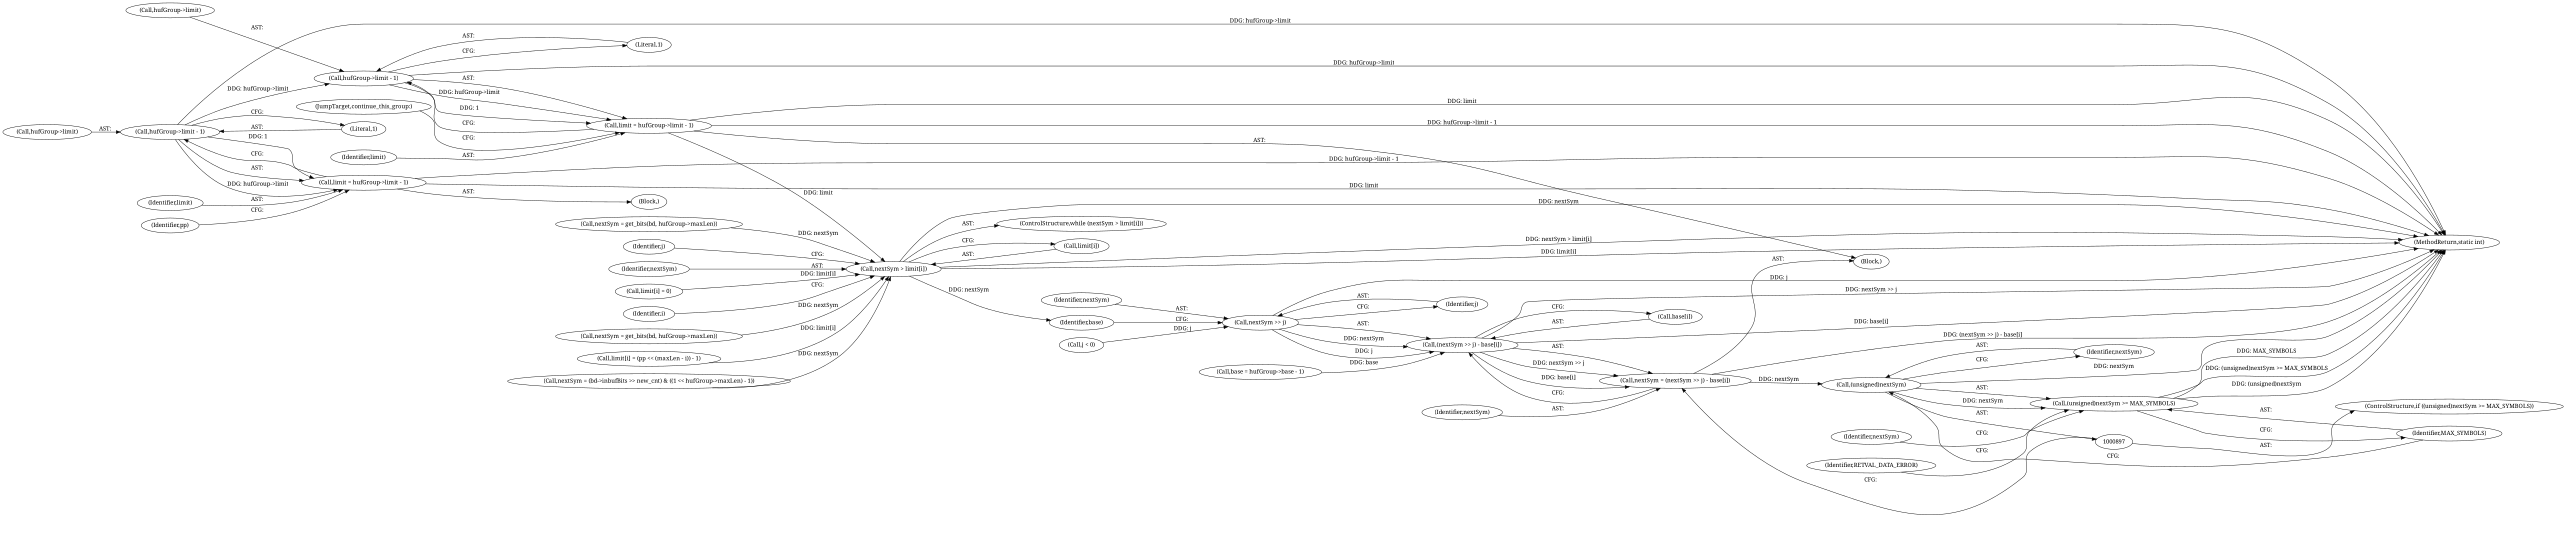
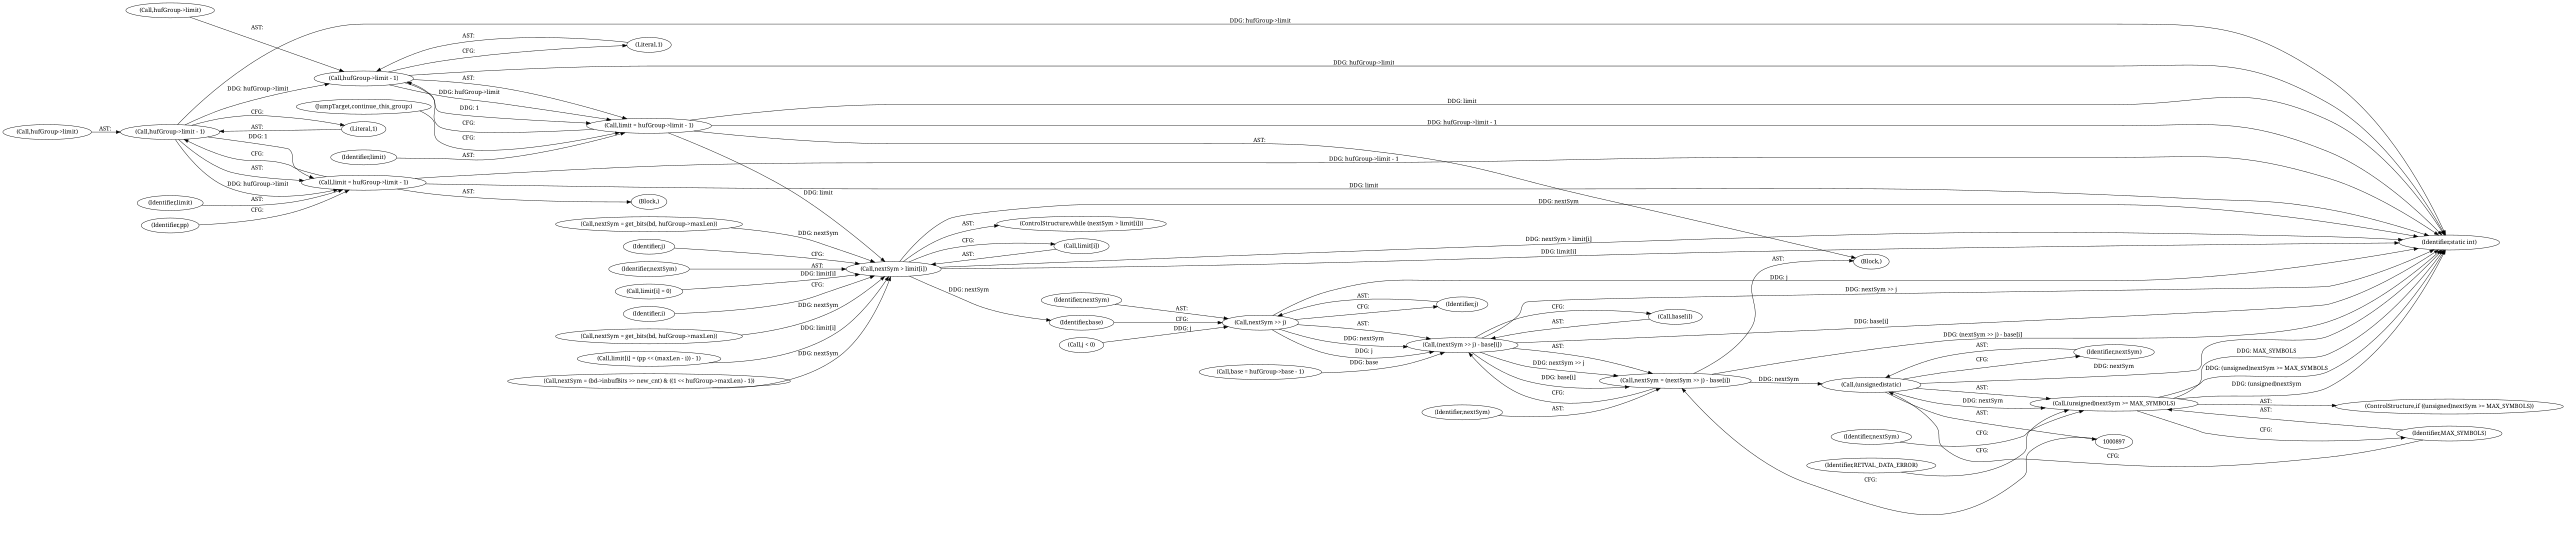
  digraph {
    fontname="Noto Serif"
    rankdir=LR
    node [fontname="Noto Serif"]
    edge [fontname="Noto Serif"]
    n1 [label="(Call,hufGroup->limit - 1)"]
    n2 [label="(Call,limit = hufGroup->limit - 1)"]
    n3 [label="(Call,hufGroup->limit - 1)"]
-   n4 [label="(MethodReturn,static int)"]
+   n4 [label="(Identifier,static int)"]
    n5 [label="(Literal,1)"]
    n6 [label="(Block,)"]
    n7 [label="(Call,limit = hufGroup->limit - 1)"]
    n8 [label="(Literal,1)"]
    n9 [label="(Call,nextSym > limit[i])"]
    n10 [label="(Block,)"]
    n11 [label="(ControlStructure,while (nextSym > limit[i]))"]
    n12 [label="(Call,limit[i])"]
    n13 [label="(Identifier,base)"]
    n14 [label="(Call,nextSym >> j)"]
    n15 [label="(Call,(nextSym >> j) - base[i])"]
    n16 [label="(Identifier,j)"]
    n17 [label="(Call,nextSym = (nextSym >> j) - base[i])"]
    n18 [label="(Call,base[i])"]
-   n19 [label="(Call,(unsigned)nextSym)"]
+   n19 [label="(Call,(unsigned)static)"]
    n20 [label="(Call,(unsigned)nextSym >= MAX_SYMBOLS)"]
    n21 [label="(Identifier,nextSym)"]
    1000897
    n23 [label="(ControlStructure,if ((unsigned)nextSym >= MAX_SYMBOLS))"]
    n24 [label="(Identifier,MAX_SYMBOLS)"]
    n25 [label="(Identifier,i)"]
    n26 [label="(Call,nextSym = get_bits(bd, hufGroup->maxLen))"]
    n27 [label="(Call,limit[i] = (pp << (maxLen - i)) - 1)"]
    n28 [label="(Identifier,limit)"]
    n29 [label="(Call,nextSym = (bd->inbufBits >> new_cnt) & ((1 << hufGroup->maxLen) - 1))"]
    n30 [label="(Call,nextSym = get_bits(bd, hufGroup->maxLen))"]
    n31 [label="(Identifier,nextSym)"]
    n32 [label="(Identifier,pp)"]
    n33 [label="(Identifier,nextSym)"]
    n34 [label="(Identifier,j)"]
    n35 [label="(Call,j < 0)"]
    n36 [label="(Identifier,nextSym)"]
    n37 [label="(Call,base = hufGroup->base - 1)"]
    n38 [label="(Identifier,nextSym)"]
    n39 [label="(Identifier,limit)"]
    n40 [label="(Call,hufGroup->limit)"]
    n41 [label="(Call,limit[i] = 0)"]
    n42 [label="(JumpTarget,continue_this_group:)"]
    n43 [label="(Call,hufGroup->limit)"]
    n44 [label="(Identifier,RETVAL_DATA_ERROR)"]
    n1 -> n2 [label="AST: "]
    n1 -> n2 [label="DDG: hufGroup->limit"]
    n1 -> n2 [label="DDG: 1"]
    n1 -> n3 [label="DDG: hufGroup->limit"]
    n1 -> n4 [label="DDG: hufGroup->limit"]
    n1 -> n5 [label="CFG: "]
    n2 -> n1 [label="CFG: "]
    n2 -> n4 [label="DDG: hufGroup->limit - 1"]
    n2 -> n4 [label="DDG: limit"]
    n2 -> n6 [label="AST: "]
    n3 -> n4 [label="DDG: hufGroup->limit"]
    n3 -> n7 [label="AST: "]
    n3 -> n7 [label="DDG: hufGroup->limit"]
    n3 -> n7 [label="DDG: 1"]
    n3 -> n8 [label="CFG: "]
    n5 -> n1 [label="AST: "]
    n7 -> n3 [label="CFG: "]
    n7 -> n4 [label="DDG: limit"]
    n7 -> n4 [label="DDG: hufGroup->limit - 1"]
    n7 -> n9 [label="DDG: limit"]
    n7 -> n10 [label="AST: "]
    n8 -> n3 [label="AST: "]
    n9 -> n4 [label="DDG: nextSym > limit[i]"]
    n9 -> n4 [label="DDG: limit[i]"]
    n9 -> n4 [label="DDG: nextSym"]
    n9 -> n11 [label="AST: "]
    n9 -> n12 [label="CFG: "]
    n9 -> n13 [label="DDG: nextSym"]
    n12 -> n9 [label="AST: "]
    n13 -> n14 [label="CFG: "]
    n14 -> n4 [label="DDG: j"]
    n14 -> n15 [label="AST: "]
    n14 -> n15 [label="DDG: nextSym"]
    n14 -> n15 [label="DDG: j"]
    n14 -> n16 [label="CFG: "]
    n15 -> n4 [label="DDG: base[i]"]
    n15 -> n4 [label="DDG: nextSym >> j"]
    n15 -> n17 [label="AST: "]
    n15 -> n17 [label="DDG: nextSym >> j"]
    n15 -> n17 [label="DDG: base[i]"]
    n15 -> n18 [label="CFG: "]
    n16 -> n14 [label="AST: "]
    n17 -> n4 [label="DDG: (nextSym >> j) - base[i]"]
    n17 -> n10 [label="AST: "]
    n17 -> n15 [label="CFG: "]
    n17 -> n19 [label="DDG: nextSym"]
    n18 -> n15 [label="AST: "]
    n19 -> n4 [label="DDG: nextSym"]
    n19 -> n20 [label="AST: "]
    n19 -> n20 [label="DDG: nextSym"]
    n19 -> n21 [label="CFG: "]
    n19 -> 1000897 [label="AST: "]
    n20 -> n4 [label="DDG: MAX_SYMBOLS"]
    n20 -> n4 [label="DDG: (unsigned)nextSym >= MAX_SYMBOLS"]
    n20 -> n4 [label="DDG: (unsigned)nextSym"]
-   1000897 -> n23 [label="AST: "]
+   n20 -> n23 [label="AST: "]
    n20 -> n24 [label="CFG: "]
    n21 -> n19 [label="AST: "]
    1000897 -> n17 [label="CFG: "]
    n24 -> n19 [label="CFG: "]
    n24 -> n20 [label="AST: "]
    n25 -> n9 [label="CFG: "]
    n26 -> n9 [label="DDG: nextSym"]
    n27 -> n9 [label="DDG: limit[i]"]
    n28 -> n2 [label="AST: "]
    n29 -> n9 [label="DDG: nextSym"]
    n30 -> n9 [label="DDG: nextSym"]
    n31 -> n17 [label="AST: "]
    n32 -> n2 [label="CFG: "]
    n33 -> n20 [label="CFG: "]
    n34 -> n9 [label="CFG: "]
    n35 -> n14 [label="DDG: j"]
    n36 -> n14 [label="AST: "]
    n37 -> n15 [label="DDG: base"]
    n38 -> n9 [label="AST: "]
    n39 -> n7 [label="AST: "]
    n40 -> n1 [label="AST: "]
    n41 -> n9 [label="DDG: limit[i]"]
    n42 -> n7 [label="CFG: "]
    n43 -> n3 [label="AST: "]
    n44 -> n20 [label="CFG: "]
  }
